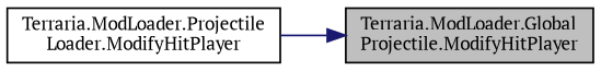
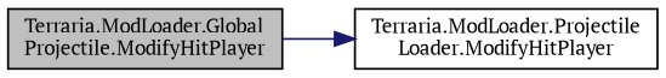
  digraph {
    rankdir=RL
    fontname="PT Serif"
    node [color=black fontname="PT Serif" fontsize=10 shape=record style=filled]
    n1 [fillcolor=grey75 fontcolor=black height=0.2 label="Terraria.ModLoader.Global\lProjectile.ModifyHitPlayer" width=0.4]
    n2 [fillcolor=white height=0.2 label="Terraria.ModLoader.Projectile\lLoader.ModifyHitPlayer" width=0.4]
-   n1 -> n2 [color=midnightblue dir=back fontname="PT Serif" fontsize=10 labelfontname=Helvetica labelfontsize=10 style=solid]
+   n2 -> n1 [color=midnightblue dir=back fontname="PT Serif" fontsize=10 labelfontname=Helvetica labelfontsize=10 style=solid]
  }
